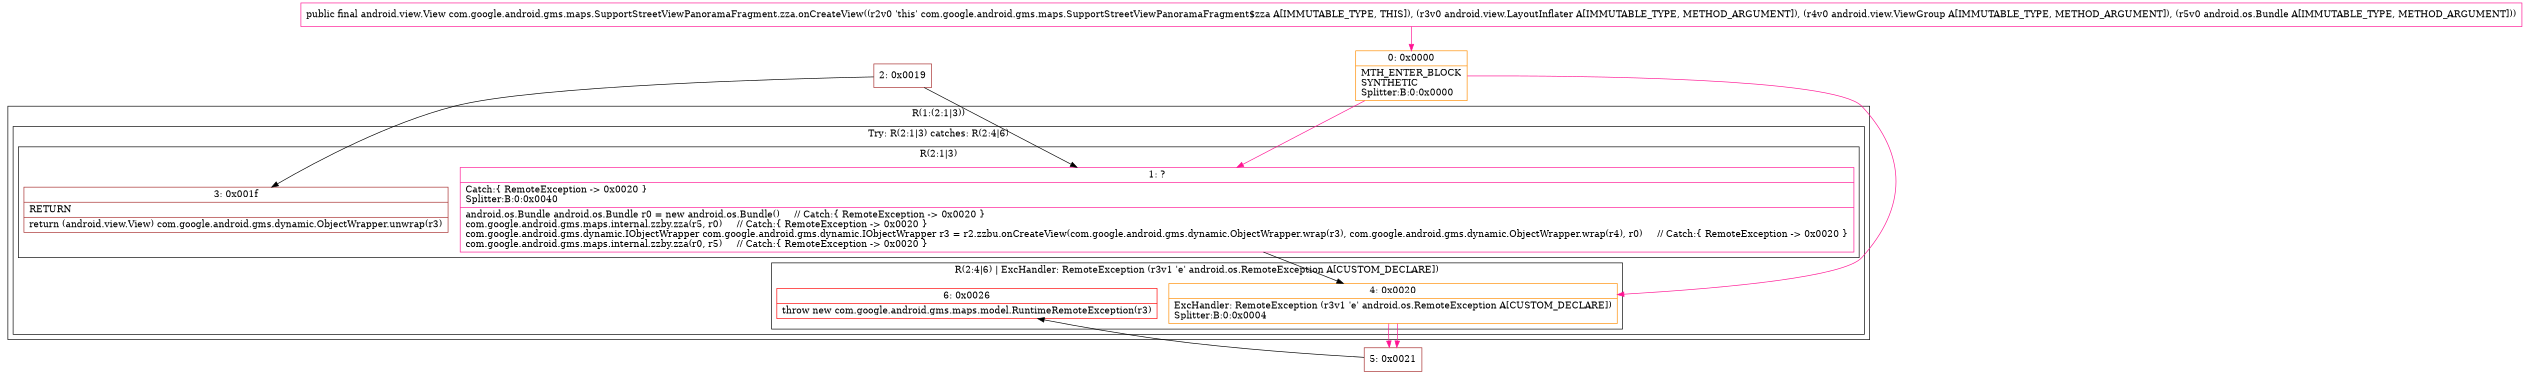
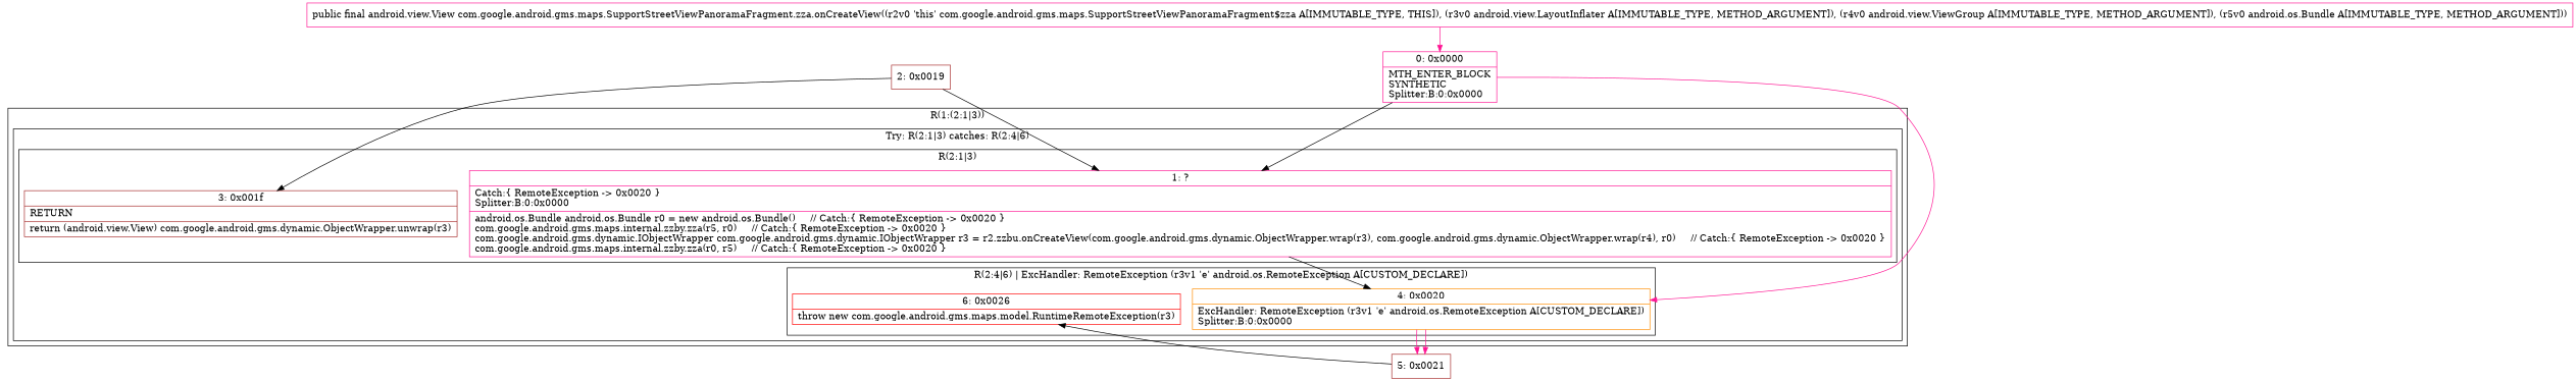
  digraph {
    node [color=brown shape=record]
    edge [color=black]
-   n1 [color=deeppink label="{1\:\ ?|Catch:\{ RemoteException \-\> 0x0020 \}\lSplitter:B:0:0x0040\l|android.os.Bundle android.os.Bundle r0 = new android.os.Bundle()     \/\/ Catch:\{ RemoteException \-\> 0x0020 \}\lcom.google.android.gms.maps.internal.zzby.zza(r5, r0)     \/\/ Catch:\{ RemoteException \-\> 0x0020 \}\lcom.google.android.gms.dynamic.IObjectWrapper com.google.android.gms.dynamic.IObjectWrapper r3 = r2.zzbu.onCreateView(com.google.android.gms.dynamic.ObjectWrapper.wrap(r3), com.google.android.gms.dynamic.ObjectWrapper.wrap(r4), r0)     \/\/ Catch:\{ RemoteException \-\> 0x0020 \}\lcom.google.android.gms.maps.internal.zzby.zza(r0, r5)     \/\/ Catch:\{ RemoteException \-\> 0x0020 \}\l}"]
+   n1 [color=deeppink label="{1\:\ ?|Catch:\{ RemoteException \-\> 0x0020 \}\lSplitter:B:0:0x0000\l|android.os.Bundle android.os.Bundle r0 = new android.os.Bundle()     \/\/ Catch:\{ RemoteException \-\> 0x0020 \}\lcom.google.android.gms.maps.internal.zzby.zza(r5, r0)     \/\/ Catch:\{ RemoteException \-\> 0x0020 \}\lcom.google.android.gms.dynamic.IObjectWrapper com.google.android.gms.dynamic.IObjectWrapper r3 = r2.zzbu.onCreateView(com.google.android.gms.dynamic.ObjectWrapper.wrap(r3), com.google.android.gms.dynamic.ObjectWrapper.wrap(r4), r0)     \/\/ Catch:\{ RemoteException \-\> 0x0020 \}\lcom.google.android.gms.maps.internal.zzby.zza(r0, r5)     \/\/ Catch:\{ RemoteException \-\> 0x0020 \}\l}"]
    n2 [label="{3\:\ 0x001f|RETURN\l|return (android.view.View) com.google.android.gms.dynamic.ObjectWrapper.unwrap(r3)\l}"]
-   n3 [color=darkorange label="{4\:\ 0x0020|ExcHandler: RemoteException (r3v1 'e' android.os.RemoteException A[CUSTOM_DECLARE])\lSplitter:B:0:0x0004\l}"]
+   n3 [color=darkorange label="{4\:\ 0x0020|ExcHandler: RemoteException (r3v1 'e' android.os.RemoteException A[CUSTOM_DECLARE])\lSplitter:B:0:0x0000\l}"]
    n4 [color=red label="{6\:\ 0x0026|throw new com.google.android.gms.maps.model.RuntimeRemoteException(r3)\l}"]
    n5 [label="{5\:\ 0x0021}"]
    n6 [label="{2\:\ 0x0019}"]
-   n7 [color=darkorange label="{0\:\ 0x0000|MTH_ENTER_BLOCK\lSYNTHETIC\lSplitter:B:0:0x0000\l}"]
+   n7 [color=deeppink label="{0\:\ 0x0000|MTH_ENTER_BLOCK\lSYNTHETIC\lSplitter:B:0:0x0000\l}"]
    n8 [color=deeppink label="{public final android.view.View com.google.android.gms.maps.SupportStreetViewPanoramaFragment.zza.onCreateView((r2v0 'this' com.google.android.gms.maps.SupportStreetViewPanoramaFragment$zza A[IMMUTABLE_TYPE, THIS]), (r3v0 android.view.LayoutInflater A[IMMUTABLE_TYPE, METHOD_ARGUMENT]), (r4v0 android.view.ViewGroup A[IMMUTABLE_TYPE, METHOD_ARGUMENT]), (r5v0 android.os.Bundle A[IMMUTABLE_TYPE, METHOD_ARGUMENT])) }"]
    subgraph cluster_1 {
      label="R(1:(2:1|3))"
      subgraph cluster_2 {
        label="Try: R(2:1|3) catches: R(2:4|6)"
        subgraph cluster_3 {
          label="R(2:1|3)"
          n1
          n2
        }
        subgraph cluster_4 {
          label="R(2:4|6) | ExcHandler: RemoteException (r3v1 'e' android.os.RemoteException A[CUSTOM_DECLARE])\l"
          n3
          n4
        }
      }
    }
    subgraph cluster_5 {
      label="R(2:4|6) | ExcHandler: RemoteException (r3v1 'e' android.os.RemoteException A[CUSTOM_DECLARE])\l"
    }
    n1 -> n3
    n3 -> n5 [color=deeppink]
    n3 -> n5 [color=deeppink]
    n5 -> n4
    n6 -> n1
    n6 -> n2
-   n7 -> n1 [color=deeppink]
+   n7 -> n1
    n7 -> n3 [color=deeppink]
    n8 -> n7 [color=deeppink]
  }
